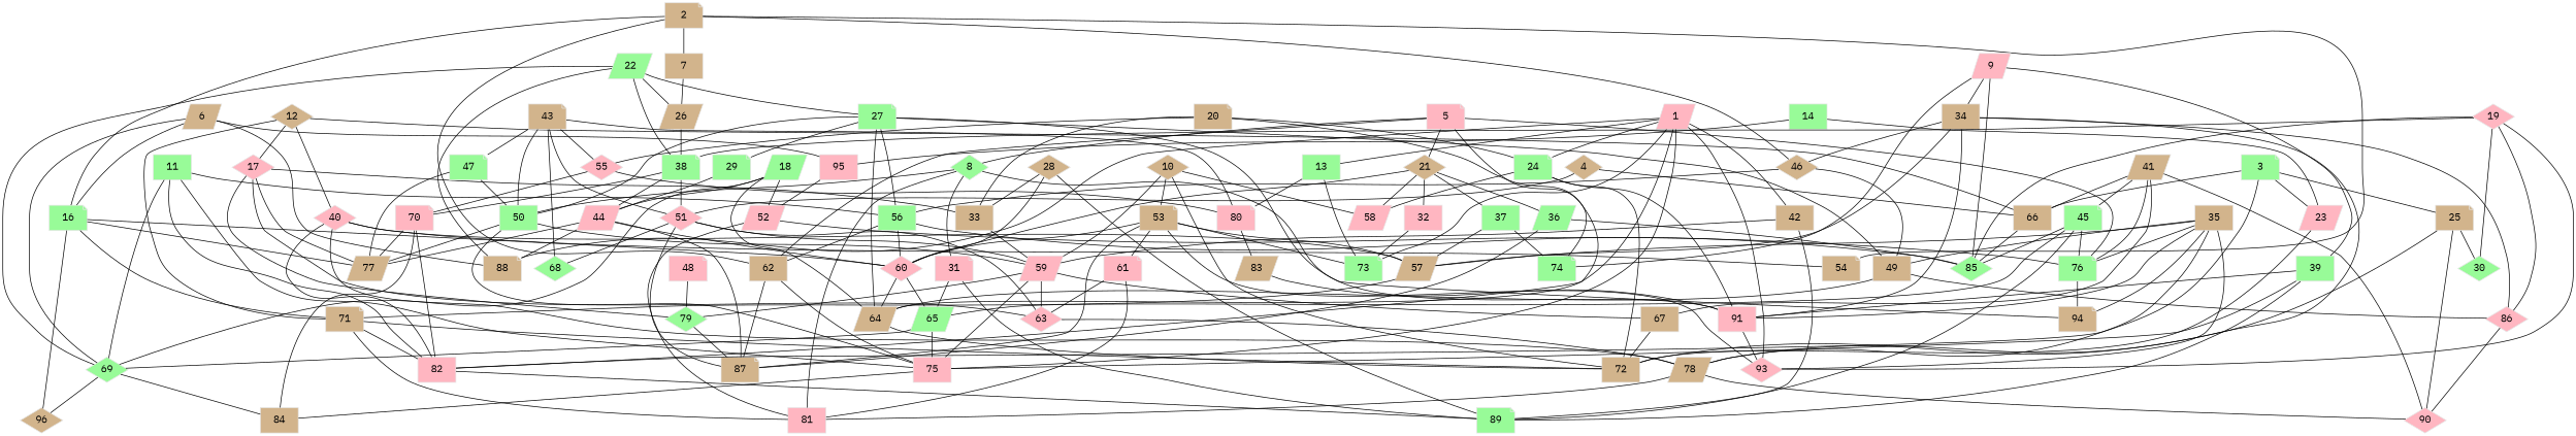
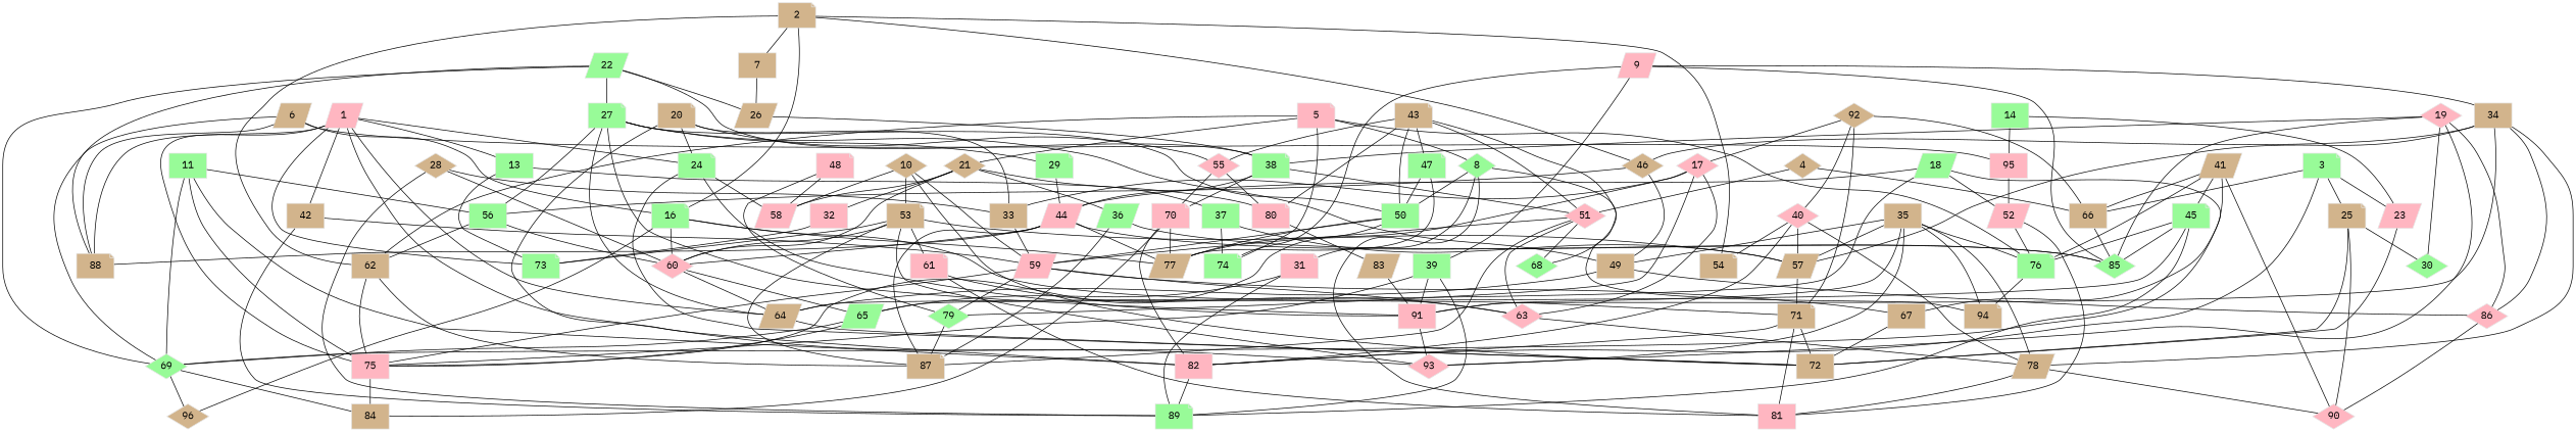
  graph {
    fontname="IBM Plex Mono"
    node [color=gray90 fillcolor=tan fontname="IBM Plex Mono" shape=note style=filled]
    edge [fontname="IBM Plex Mono" weight=1.0]
    1 [fillcolor=lightpink shape=parallelogram]
    13 [fillcolor=palegreen shape=box]
    24 [fillcolor=palegreen]
    42 [shape=box]
    64 [shape=parallelogram]
    73 [fillcolor=palegreen]
    75 [fillcolor=lightpink shape=box]
    88
    93 [fillcolor=lightpink shape=diamond]
    80 [fillcolor=lightpink]
    58 [fillcolor=lightpink shape=parallelogram]
    72 [shape=box]
    91 [fillcolor=lightpink shape=box]
    59 [fillcolor=lightpink shape=parallelogram]
    89 [fillcolor=palegreen]
    84 [shape=box]
    7 [shape=box]
    2
    16 [fillcolor=palegreen]
    46 [shape=diamond]
    54
    62 [shape=box]
    26 [shape=parallelogram]
    71
    60 [fillcolor=lightpink shape=diamond]
    77 [shape=parallelogram]
    n27 [label=96 shape=diamond]
    56 [fillcolor=palegreen shape=box]
    49 [shape=box]
    87
    3 [fillcolor=palegreen]
    23 [fillcolor=lightpink shape=parallelogram]
    25
    66 [shape=box]
    82 [fillcolor=lightpink shape=box]
    30 [fillcolor=palegreen shape=diamond]
    90 [fillcolor=lightpink shape=diamond]
    85 [fillcolor=palegreen shape=diamond]
    4 [shape=diamond]
    51 [fillcolor=lightpink shape=diamond]
    63 [fillcolor=lightpink shape=diamond]
    68 [fillcolor=palegreen shape=diamond]
    5 [fillcolor=lightpink]
    8 [fillcolor=palegreen shape=diamond]
    21 [shape=diamond]
    74 [fillcolor=palegreen]
    76 [fillcolor=palegreen]
    31 [fillcolor=lightpink]
    50 [fillcolor=palegreen shape=box]
    81 [fillcolor=lightpink shape=box]
    94
    32 [fillcolor=lightpink shape=box]
    36 [fillcolor=palegreen shape=parallelogram]
    37 [fillcolor=palegreen shape=box]
    6 [shape=parallelogram]
    n56 [fillcolor=lightpink label=95 shape=box]
    69 [fillcolor=palegreen shape=diamond]
    52 [fillcolor=lightpink shape=parallelogram]
    38 [fillcolor=palegreen]
    65 [fillcolor=palegreen shape=parallelogram]
    9 [fillcolor=lightpink shape=parallelogram]
    34 [shape=box]
    39 [fillcolor=palegreen shape=box]
    86 [fillcolor=lightpink shape=diamond]
    57 [shape=parallelogram]
    78 [shape=parallelogram]
    10 [shape=diamond]
    53
    61 [fillcolor=lightpink]
    79 [fillcolor=palegreen shape=diamond]
    67 [shape=box]
    11 [fillcolor=palegreen shape=box]
-   12 [shape=diamond]
+   12 [shape=diamond label=92]
    17 [fillcolor=lightpink shape=diamond]
    40 [fillcolor=lightpink shape=diamond]
    33 [shape=box]
    83 [shape=parallelogram]
    14 [fillcolor=palegreen shape=box]
    18 [fillcolor=palegreen shape=parallelogram]
    44 [fillcolor=lightpink shape=parallelogram]
    19 [fillcolor=lightpink shape=diamond]
    70 [fillcolor=lightpink]
    20
    55 [fillcolor=lightpink shape=diamond]
    22 [fillcolor=palegreen shape=parallelogram]
    27 [fillcolor=palegreen]
    29 [fillcolor=palegreen]
    28 [shape=diamond]
    35 [shape=box]
    41 [shape=parallelogram]
    45 [fillcolor=palegreen]
    43
    47 [fillcolor=palegreen]
    48 [fillcolor=lightpink]
    1 -- 13
    1 -- 24
    1 -- 42
    1 -- 64
    1 -- 73
    1 -- 75 [weight=2.0]
    1 -- 88
    1 -- 93
    13 -- 73
    13 -- 80 [weight=2.0]
    24 -- 58
    24 -- 72
    24 -- 91
    42 -- 59 [weight=2.0]
    42 -- 89
    64 -- 72
    75 -- 84
    80 -- 83
    91 -- 93
    59 -- 75
    59 -- 63 [weight=2.0]
    59 -- 79
    59 -- 67
    7 -- 26
    2 -- 7
    2 -- 16
    2 -- 46
    2 -- 54
    2 -- 62
    16 -- 71
    16 -- 60
    16 -- 77
    16 -- n27
    46 -- 56
    46 -- 49
    62 -- 75
    62 -- 87
    26 -- 38
    71 -- 72
    71 -- 82
    71 -- 81
    60 -- 64
    60 -- 65
    56 -- 62
    56 -- 60
-   56 -- 85
+   44 -- 85
    49 -- 64
    49 -- 86
    3 -- 23
    3 -- 25
    3 -- 66
    3 -- 82
    23 -- 72
    25 -- 72
    25 -- 30
    25 -- 90
    66 -- 85
    82 -- 89
    4 -- 66
    4 -- 51
    51 -- 59
    51 -- 87
    51 -- 63
    51 -- 68
    63 -- 78
    5 -- 62
    5 -- 8
    5 -- 21
    5 -- 74
    5 -- 76 [weight=2.0]
    8 -- 31
    8 -- 50
    8 -- 81
    8 -- 94
    21 -- 58
    21 -- 60
    21 -- 32
    21 -- 36
    21 -- 37
    76 -- 94
    31 -- 89
    31 -- 65
    50 -- 75
    50 -- 59
    50 -- 77
    32 -- 73
    36 -- 87
    36 -- 85 [weight=2.0]
    37 -- 74
    37 -- 57
    6 -- 88
    6 -- 16
    6 -- n56
    6 -- 69
    n56 -- 52
    69 -- 84
    69 -- n27
    52 -- 76
    52 -- 81
    38 -- 51
    38 -- 44
    38 -- 70
    65 -- 75
    65 -- 69
    9 -- 85
    9 -- 74
    9 -- 34
    9 -- 39
    34 -- 91
    34 -- 46
    34 -- 86
    34 -- 57
    34 -- 78
    39 -- 75
    39 -- 91
    39 -- 89
    86 -- 90
    57 -- 71
    78 -- 90
    78 -- 81
    10 -- 58
    10 -- 72
    10 -- 59
    10 -- 53
    53 -- 73
    53 -- 93
    53 -- 60
    53 -- 87
    53 -- 57
    53 -- 61
    61 -- 63
    61 -- 81
    79 -- 87
    67 -- 72
    11 -- 75
    11 -- 56
    11 -- 82
    11 -- 69 [weight=2.0]
    12 -- 71
    12 -- 66
    12 -- 17
    12 -- 40
    17 -- 77
    17 -- 63
    17 -- 79
    17 -- 33
    40 -- 54
    40 -- 82
    40 -- 57
    40 -- 78
    33 -- 59
    83 -- 91
    14 -- 23
    14 -- n56
    18 -- 64
    18 -- 69
    18 -- 52
    18 -- 44
    44 -- 88
    44 -- 60
    44 -- 77
    44 -- 87
    19 -- 93
    19 -- 30
    19 -- 85
    19 -- 38
    19 -- 86
    70 -- 84
    70 -- 77
    70 -- 82
    20 -- 24
    20 -- 82
    20 -- 33
    20 -- 55
    55 -- 80
    55 -- 70
    22 -- 88
    22 -- 26
    22 -- 69
    22 -- 38
    22 -- 27
    27 -- 64
    27 -- 91
    27 -- 56
    27 -- 49
    27 -- 50
    27 -- 29
    29 -- 44
    28 -- 89
    28 -- 60
    28 -- 33
    35 -- 93 [weight=2.0]
    35 -- 91
    35 -- 49
    35 -- 76
    35 -- 94
    35 -- 57
    35 -- 78
    41 -- 66
    41 -- 90
    41 -- 76
    41 -- 67
    41 -- 45
    45 -- 89
    45 -- 85
    45 -- 76
    45 -- 65
    43 -- 80
    43 -- 51
    43 -- 68
    43 -- 50
    43 -- 55
    43 -- 47
    47 -- 77
    47 -- 50
+   48 -- 58
    48 -- 79
  }
